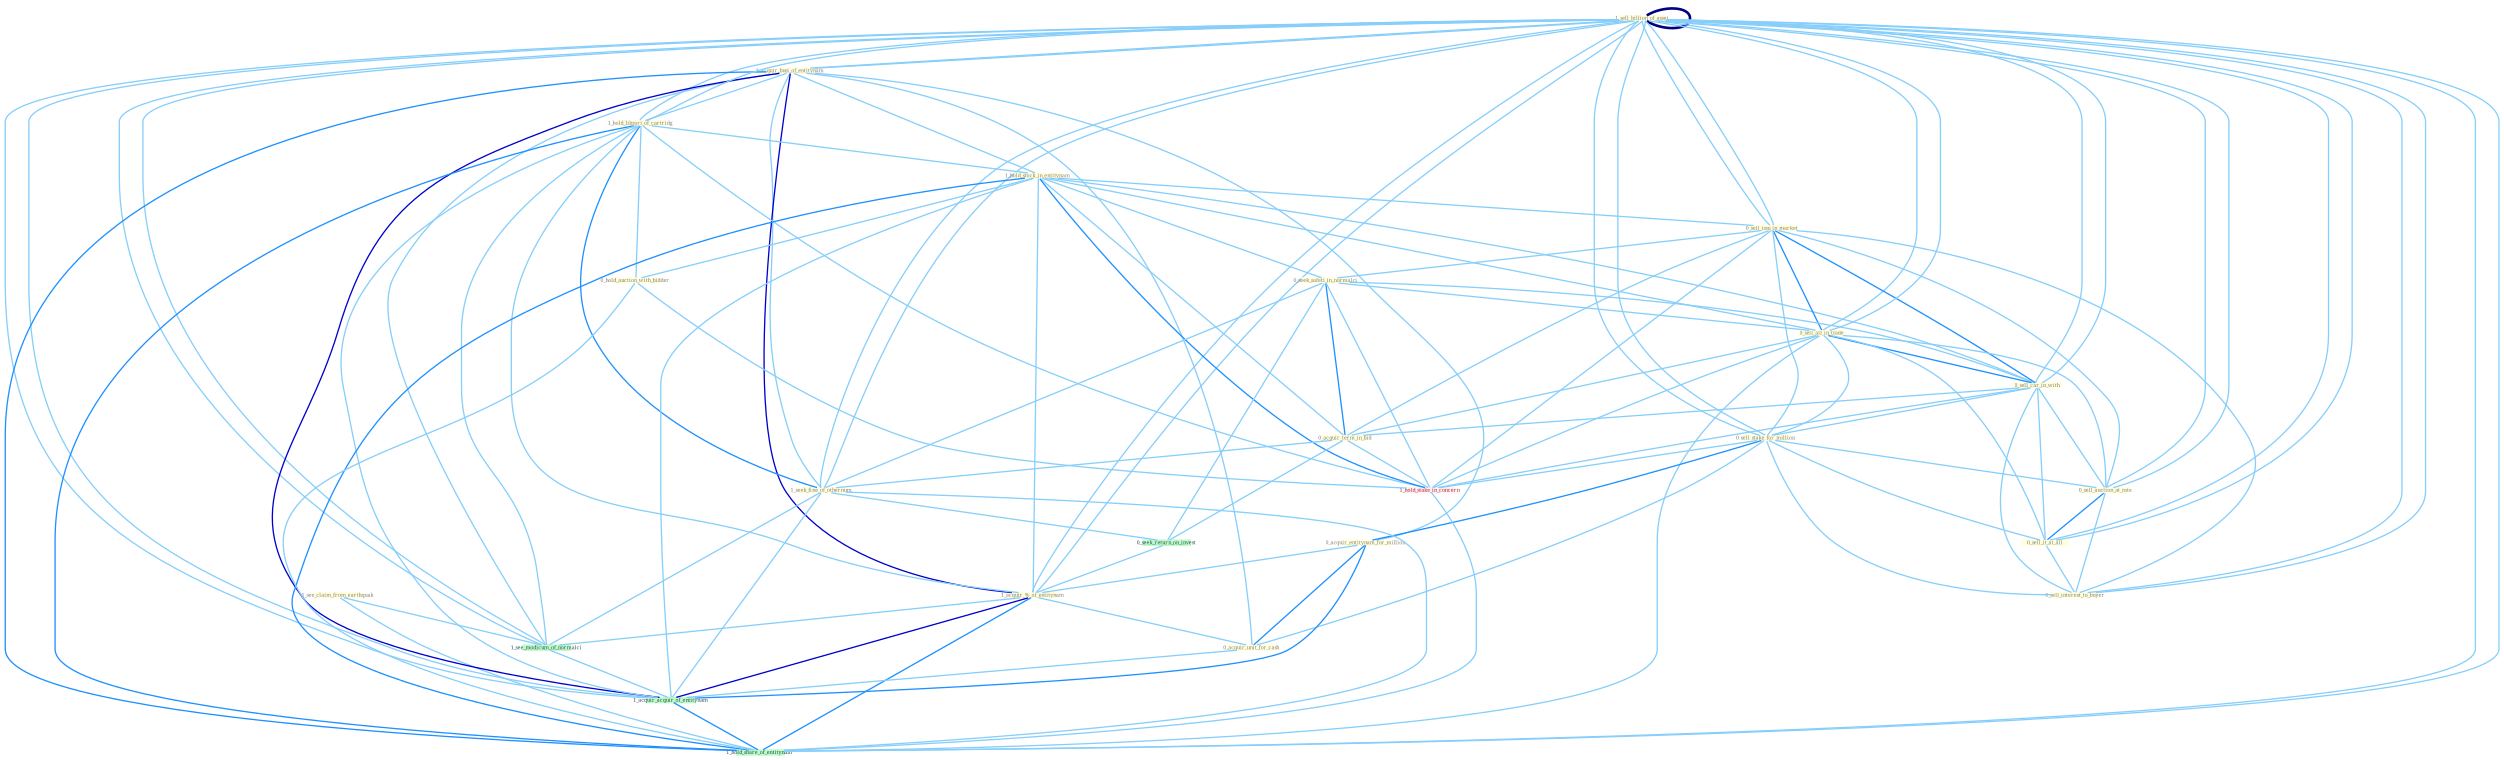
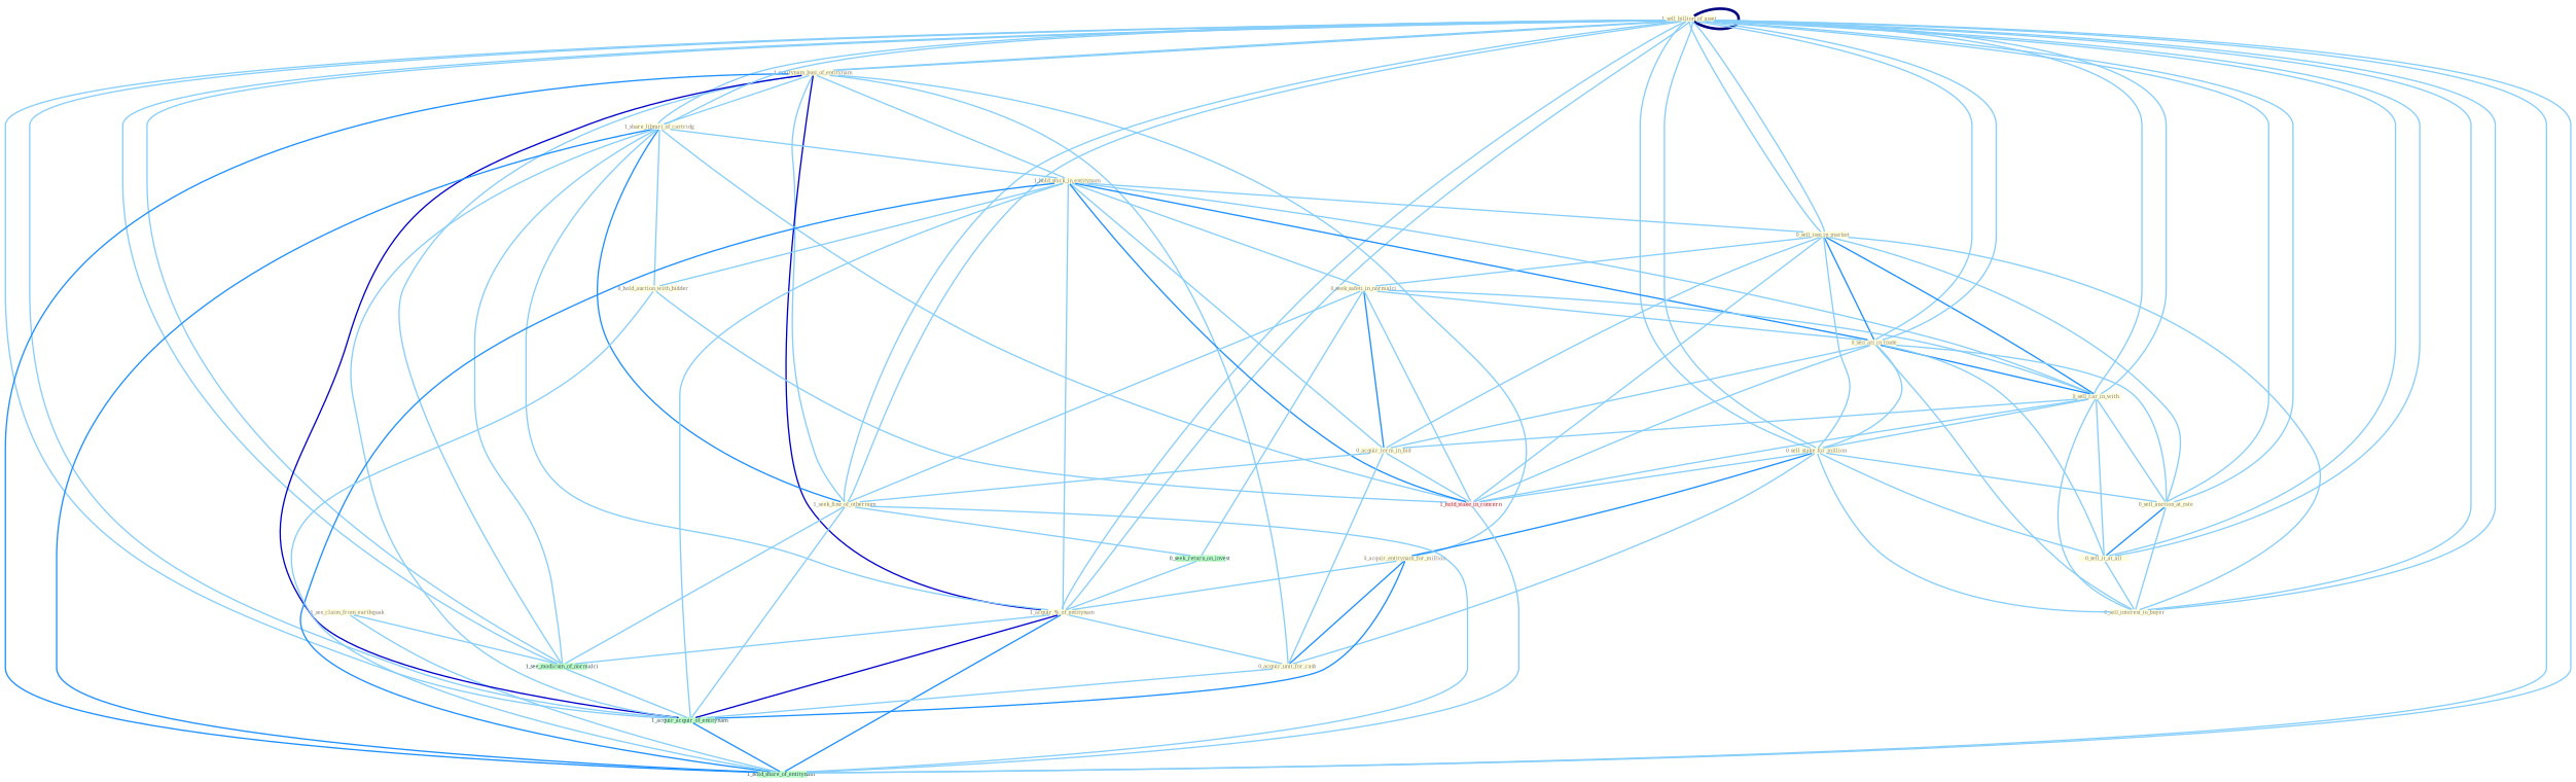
  graph {
    fontname="Noto Serif"
    node [color="#ffffe0" fixedsize=true fontcolor="#8b7d6b" fontname="Noto Serif" fontsize=4 shape=polygon style=filled]
    edge [color="#87cefa" fontname="Noto Serif" w=1]
    "1_see_claim_from_earthquak " [height=.06 width=.5]
    "1_sell_billion_of_asset " [height=.06 width=.5]
-   "1_acquir_busi_of_entitynam " [height=.06 width=.5]
-   "1_hold_librari_of_cartridg " [height=.06 width=.5]
+   "1_acquir_busi_of_entitynam " [height=.06 width=.5 label="1_entitynam_busi_of_entitynam"]
+   "1_hold_librari_of_cartridg " [height=.06 width=.5 label="1_share_librari_of_cartridg"]
    "1_hold_stock_in_entitynam " [height=.06 width=.5]
    "0_sell_issu_in_market " [height=.06 width=.5]
    n7 [height=.06 label="0_seek_safeti_in_normalci" width=.5]
    "0_sell_all_in_trade " [height=.06 width=.5]
    "0_hold_auction_with_bidder " [height=.06 width=.5]
    n10 [height=.06 label="0_sell_car_in_with" width=.5]
    "0_sell_stake_for_million " [height=.06 width=.5]
    n12 [height=.06 label="0_sell_auction_at_rate" width=.5]
    n13 [height=.06 label="0_acquir_term_in_bid" width=.5]
    "0_acquir_entitynam_for_million " [height=.06 width=.5]
    "0_sell_it_at_all " [height=.06 width=.5]
    "1_seek_fine_of_othernum " [height=.06 width=.5]
    "1_acquir_%_of_entitynam " [height=.06 width=.5]
    "0_acquir_unit_for_cash " [height=.06 width=.5]
    "0_sell_interest_to_buyer " [height=.06 width=.5]
    "1_hold_stake_in_concern " [color="#fff0f5" fontcolor="#b22222" height=.06 width=.5]
    "1_see_modicum_of_normalci " [color="#BDFCC9" fontcolor="#2f4f4f" height=.06 width=.5]
    "1_hold_share_of_entitynam " [color="#BDFCC9" fontcolor="#2f4f4f" height=.06 width=.5]
    n23 [color="#BDFCC9" fontcolor="#2f4f4f" height=.06 label="1_acquir_acquir_of_entitynam" width=.5]
    "0_seek_return_on_invest " [color="#BDFCC9" fontcolor="#2f4f4f" height=.06 width=.5]
    subgraph sub_1 {
      "1_see_claim_from_earthquak "
      "1_sell_billion_of_asset "
      "1_acquir_busi_of_entitynam "
      "1_hold_librari_of_cartridg "
      "1_hold_stock_in_entitynam "
      "0_sell_issu_in_market "
      n7
      "0_sell_all_in_trade "
      "0_hold_auction_with_bidder "
      n10
      "0_sell_stake_for_million "
      n12
      n13
      "0_acquir_entitynam_for_million "
      "0_sell_it_at_all "
      "1_seek_fine_of_othernum "
      "1_acquir_%_of_entitynam "
      "0_acquir_unit_for_cash "
      "0_sell_interest_to_buyer "
    }
    subgraph sub_2 {
      "1_hold_stake_in_concern "
    }
    "1_see_claim_from_earthquak " -- "1_see_modicum_of_normalci "
    "1_see_claim_from_earthquak " -- "1_hold_share_of_entitynam "
    "1_sell_billion_of_asset " -- "1_sell_billion_of_asset " [color="#000080" style=bold w=4]
    "1_sell_billion_of_asset " -- "1_acquir_busi_of_entitynam "
    "1_sell_billion_of_asset " -- "1_hold_librari_of_cartridg "
    "1_sell_billion_of_asset " -- "0_sell_issu_in_market "
    "1_sell_billion_of_asset " -- "0_sell_all_in_trade "
    "1_sell_billion_of_asset " -- n10
    "1_sell_billion_of_asset " -- "0_sell_stake_for_million "
    "1_sell_billion_of_asset " -- n12
    "1_sell_billion_of_asset " -- n12
    "1_sell_billion_of_asset " -- "0_sell_it_at_all "
    "1_sell_billion_of_asset " -- "0_sell_it_at_all "
    "1_sell_billion_of_asset " -- "1_seek_fine_of_othernum "
    "1_sell_billion_of_asset " -- "1_seek_fine_of_othernum "
    "1_sell_billion_of_asset " -- "1_acquir_%_of_entitynam "
    "1_sell_billion_of_asset " -- "1_acquir_%_of_entitynam "
    "1_sell_billion_of_asset " -- "0_sell_interest_to_buyer "
    "1_sell_billion_of_asset " -- "0_sell_interest_to_buyer "
    "1_sell_billion_of_asset " -- "1_see_modicum_of_normalci "
    "1_sell_billion_of_asset " -- "1_see_modicum_of_normalci "
    "1_sell_billion_of_asset " -- "1_hold_share_of_entitynam "
    "1_sell_billion_of_asset " -- "1_hold_share_of_entitynam "
    "1_sell_billion_of_asset " -- n23
    "1_sell_billion_of_asset " -- n23
    "1_acquir_busi_of_entitynam " -- "1_sell_billion_of_asset "
    "1_acquir_busi_of_entitynam " -- "1_hold_librari_of_cartridg "
    "1_acquir_busi_of_entitynam " -- "1_hold_stock_in_entitynam "
    "1_acquir_busi_of_entitynam " -- "0_acquir_entitynam_for_million "
    "1_acquir_busi_of_entitynam " -- "1_seek_fine_of_othernum "
    "1_acquir_busi_of_entitynam " -- "1_acquir_%_of_entitynam " [color="#0000cd" w=3]
    "1_acquir_busi_of_entitynam " -- "0_acquir_unit_for_cash "
    "1_acquir_busi_of_entitynam " -- "1_see_modicum_of_normalci "
    "1_acquir_busi_of_entitynam " -- "1_hold_share_of_entitynam " [color="#1e90ff" w=2]
    "1_acquir_busi_of_entitynam " -- n23 [color="#0000cd" w=3]
    "1_hold_librari_of_cartridg " -- "1_sell_billion_of_asset "
    "1_hold_librari_of_cartridg " -- "1_hold_stock_in_entitynam "
    "1_hold_librari_of_cartridg " -- "0_hold_auction_with_bidder "
    "1_hold_librari_of_cartridg " -- "1_seek_fine_of_othernum " [color="#1e90ff"]
    "1_hold_librari_of_cartridg " -- "1_acquir_%_of_entitynam "
    "1_hold_librari_of_cartridg " -- "1_hold_stake_in_concern "
    "1_hold_librari_of_cartridg " -- "1_see_modicum_of_normalci "
    "1_hold_librari_of_cartridg " -- "1_hold_share_of_entitynam " [color="#1e90ff" w=2]
    "1_hold_librari_of_cartridg " -- n23
    "1_hold_stock_in_entitynam " -- "0_sell_issu_in_market "
    "1_hold_stock_in_entitynam " -- n7
-   "1_hold_stock_in_entitynam " -- "0_sell_all_in_trade "
+   "1_hold_stock_in_entitynam " -- "0_sell_all_in_trade " [color="#1e90ff"]
    "1_hold_stock_in_entitynam " -- "0_hold_auction_with_bidder "
    "1_hold_stock_in_entitynam " -- n10
    "1_hold_stock_in_entitynam " -- n13
    "1_hold_stock_in_entitynam " -- "1_acquir_%_of_entitynam "
    "1_hold_stock_in_entitynam " -- "1_hold_stake_in_concern " [color="#1e90ff" w=2]
    "1_hold_stock_in_entitynam " -- "1_hold_share_of_entitynam " [color="#1e90ff" w=2]
    "1_hold_stock_in_entitynam " -- n23
    "0_sell_issu_in_market " -- "1_sell_billion_of_asset "
    "0_sell_issu_in_market " -- n7
    "0_sell_issu_in_market " -- "0_sell_all_in_trade " [color="#1e90ff" w=2]
    "0_sell_issu_in_market " -- n10 [color="#1e90ff" w=2]
    "0_sell_issu_in_market " -- "0_sell_stake_for_million "
    "0_sell_issu_in_market " -- n12
    "0_sell_issu_in_market " -- n13
    "0_sell_issu_in_market " -- "0_sell_interest_to_buyer "
    "0_sell_issu_in_market " -- "1_hold_stake_in_concern "
    n7 -- "0_sell_all_in_trade "
    n7 -- n10
    n7 -- n13 [color="#1e90ff" w=2]
    n7 -- "1_seek_fine_of_othernum "
    n7 -- "1_hold_stake_in_concern "
    n7 -- "0_seek_return_on_invest "
    "0_sell_all_in_trade " -- "1_sell_billion_of_asset "
    "0_sell_all_in_trade " -- n10 [color="#1e90ff" w=2]
    "0_sell_all_in_trade " -- "0_sell_stake_for_million "
    "0_sell_all_in_trade " -- n12
    "0_sell_all_in_trade " -- n13
    "0_sell_all_in_trade " -- "0_sell_it_at_all "
-   "0_sell_all_in_trade " -- "1_hold_share_of_entitynam "
+   "0_sell_all_in_trade " -- "0_sell_interest_to_buyer "
    "0_sell_all_in_trade " -- "1_hold_stake_in_concern "
    "0_hold_auction_with_bidder " -- "1_hold_stake_in_concern "
    "0_hold_auction_with_bidder " -- "1_hold_share_of_entitynam "
    n10 -- "1_sell_billion_of_asset "
    n10 -- "0_sell_stake_for_million "
    n10 -- n12
    n10 -- n13
    n10 -- "0_sell_it_at_all "
    n10 -- "0_sell_interest_to_buyer "
    n10 -- "1_hold_stake_in_concern "
    "0_sell_stake_for_million " -- "1_sell_billion_of_asset "
    "0_sell_stake_for_million " -- n12
    "0_sell_stake_for_million " -- "0_acquir_entitynam_for_million " [color="#1e90ff" w=2]
    "0_sell_stake_for_million " -- "0_sell_it_at_all "
    "0_sell_stake_for_million " -- "0_acquir_unit_for_cash "
    "0_sell_stake_for_million " -- "0_sell_interest_to_buyer "
    "0_sell_stake_for_million " -- "1_hold_stake_in_concern "
    n12 -- "0_sell_it_at_all " [color="#1e90ff" w=2]
    n12 -- "0_sell_interest_to_buyer "
    n13 -- "1_seek_fine_of_othernum "
    n13 -- "1_hold_stake_in_concern "
-   n13 -- "0_seek_return_on_invest "
+   n13 -- "0_acquir_unit_for_cash "
    "0_acquir_entitynam_for_million " -- "1_acquir_%_of_entitynam "
    "0_acquir_entitynam_for_million " -- "0_acquir_unit_for_cash " [color="#1e90ff" w=2]
    "0_acquir_entitynam_for_million " -- n23 [color="#1e90ff" w=2]
    "0_sell_it_at_all " -- "0_sell_interest_to_buyer "
    "1_seek_fine_of_othernum " -- "1_see_modicum_of_normalci "
    "1_seek_fine_of_othernum " -- "1_hold_share_of_entitynam "
    "1_seek_fine_of_othernum " -- n23
    "1_seek_fine_of_othernum " -- "0_seek_return_on_invest "
    "1_acquir_%_of_entitynam " -- "0_acquir_unit_for_cash "
    "1_acquir_%_of_entitynam " -- "1_see_modicum_of_normalci "
    "1_acquir_%_of_entitynam " -- "1_hold_share_of_entitynam " [color="#1e90ff" w=2]
    "1_acquir_%_of_entitynam " -- n23 [color="#0000cd" w=3]
    "0_acquir_unit_for_cash " -- n23
    "1_hold_stake_in_concern " -- "1_hold_share_of_entitynam "
    "1_see_modicum_of_normalci " -- n23
    n23 -- "1_hold_share_of_entitynam " [color="#1e90ff" w=2]
    "0_seek_return_on_invest " -- "1_acquir_%_of_entitynam "
  }
